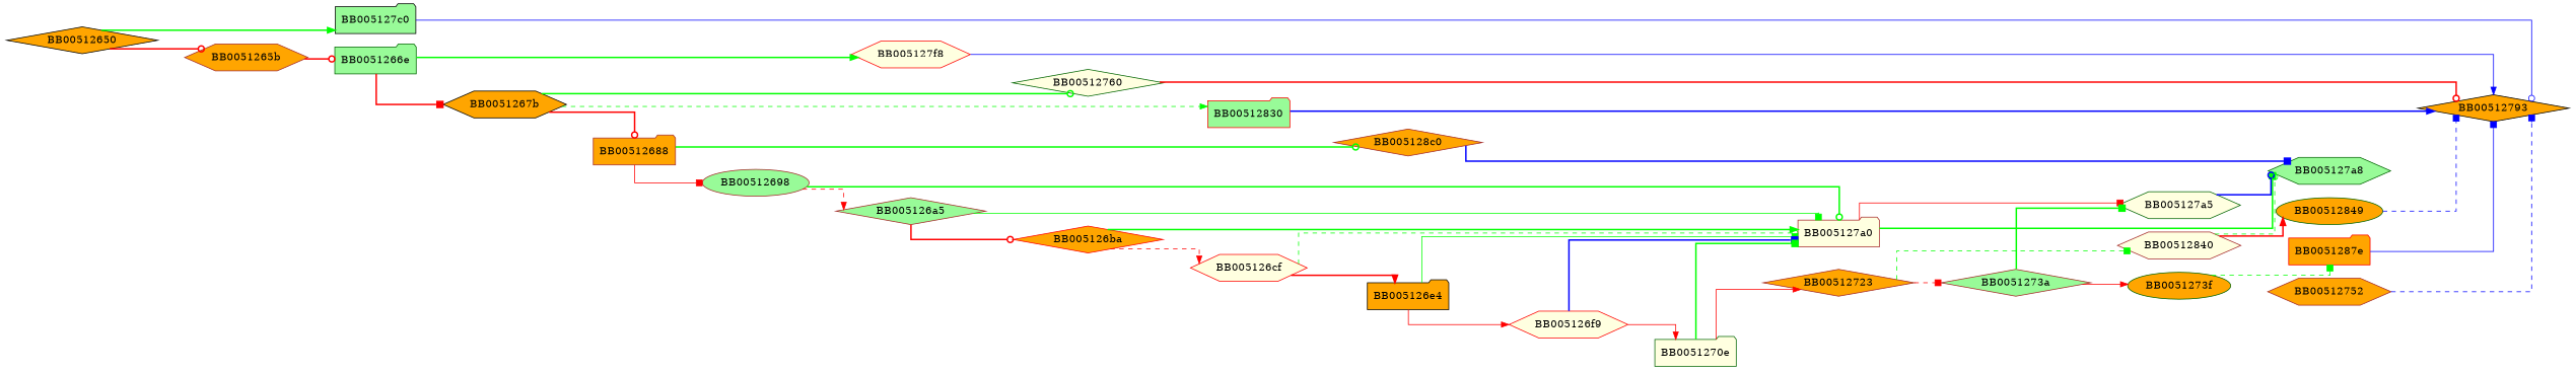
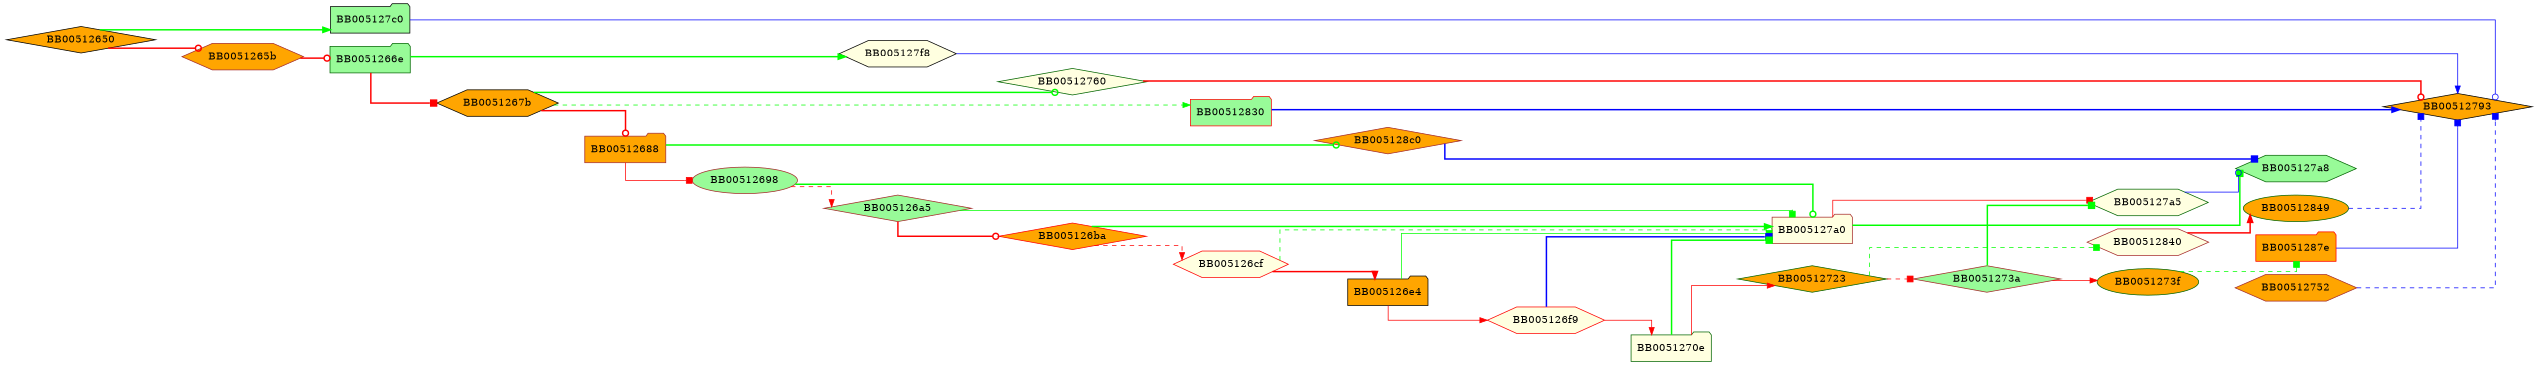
  digraph {
    rankdir=LR
    splines=ortho
    node [color=brown fillcolor=orange shape=hexagon style=filled]
    edge [arrowhead=box color=red style=bold]
    BB00512650 [color=black shape=diamond]
    BB005127c0 [color=black fillcolor=palegreen shape=folder]
    BB0051265b
    BB00512793 [color=black shape=diamond]
    BB0051266e [color=darkgreen fillcolor=palegreen shape=folder]
    BB00512760 [color=darkgreen fillcolor=lightyellow shape=diamond]
-   BB005127f8 [color=red fillcolor=lightyellow]
+   BB005127f8 [color=black fillcolor=lightyellow]
    BB0051267b [color=black]
    BB00512830 [color=red fillcolor=palegreen shape=folder]
    BB00512688 [shape=folder]
    BB005128c0 [shape=diamond]
    BB00512698 [fillcolor=palegreen shape=ellipse]
    BB005127a8 [color=darkgreen fillcolor=palegreen]
    BB005127a0 [fillcolor=lightyellow shape=folder]
    BB005126a5 [fillcolor=palegreen shape=diamond]
    BB005127a5 [color=darkgreen fillcolor=lightyellow]
    BB005126ba [color=red shape=diamond]
    BB005126cf [color=red fillcolor=lightyellow]
    BB005126e4 [color=black shape=folder]
    BB005126f9 [color=red fillcolor=lightyellow]
    BB0051270e [color=darkgreen fillcolor=lightyellow shape=folder]
-   BB00512723 [shape=diamond]
+   BB00512723 [color=darkgreen shape=diamond]
    BB00512840 [fillcolor=lightyellow]
    BB0051273a [fillcolor=palegreen shape=diamond]
    BB00512849 [color=darkgreen shape=ellipse]
    BB0051273f [color=darkgreen shape=ellipse]
    BB0051287e [color=red shape=folder]
    BB00512752
    BB00512650 -> BB005127c0 [arrowhead=normal color=green]
    BB00512650 -> BB0051265b [arrowhead=odot]
    BB005127c0 -> BB00512793 [arrowhead=odot color=blue style=solid]
    BB0051265b -> BB0051266e [arrowhead=odot]
    BB0051266e -> BB005127f8 [arrowhead=normal color=green]
    BB0051266e -> BB0051267b
    BB00512760 -> BB00512793 [arrowhead=odot]
    BB005127f8 -> BB00512793 [arrowhead=normal color=blue style=solid]
    BB0051267b -> BB00512760 [arrowhead=odot color=green]
    BB0051267b -> BB00512830 [arrowhead=normal color=green style=dashed]
    BB0051267b -> BB00512688 [arrowhead=odot]
    BB00512830 -> BB00512793 [arrowhead=normal color=blue]
    BB00512688 -> BB005128c0 [arrowhead=odot color=green]
    BB00512688 -> BB00512698 [style=solid]
    BB005128c0 -> BB005127a8 [color=blue]
    BB00512698 -> BB005127a0 [arrowhead=odot color=green]
    BB00512698 -> BB005126a5 [arrowhead=normal style=dashed]
    BB005127a0 -> BB005127a8 [color=green]
    BB005127a0 -> BB005127a5 [style=solid]
    BB005126a5 -> BB005127a0 [color=green style=solid]
    BB005126a5 -> BB005126ba [arrowhead=odot]
-   BB005127a5 -> BB005127a8 [arrowhead=odot color=blue]
+   BB005127a5 -> BB005127a8 [arrowhead=odot color=blue style=solid]
    BB005126ba -> BB005127a0 [arrowhead=normal color=green]
    BB005126ba -> BB005126cf [arrowhead=normal style=dashed]
    BB005126cf -> BB005127a0 [arrowhead=odot color=green style=dashed]
    BB005126cf -> BB005126e4 [arrowhead=normal]
    BB005126e4 -> BB005127a0 [color=green style=solid]
    BB005126e4 -> BB005126f9 [arrowhead=normal style=solid]
    BB005126f9 -> BB005127a0 [color=blue]
    BB005126f9 -> BB0051270e [arrowhead=normal style=solid]
    BB0051270e -> BB005127a0 [color=green]
    BB0051270e -> BB00512723 [arrowhead=normal style=solid]
    BB00512723 -> BB00512840 [color=green style=dashed]
    BB00512723 -> BB0051273a [style=dashed]
-   BB00512840 -> BB005127a8 [arrowhead=odot color=green style=dashed]
    BB00512840 -> BB00512849 [arrowhead=normal]
    BB0051273a -> BB005127a5 [color=green]
    BB0051273a -> BB0051273f [arrowhead=normal style=solid]
    BB00512849 -> BB00512793 [color=blue style=dashed]
    BB0051273f -> BB0051287e [color=green style=dashed]
    BB0051287e -> BB00512793 [color=blue style=solid]
    BB00512752 -> BB00512793 [color=blue style=dashed]
  }
